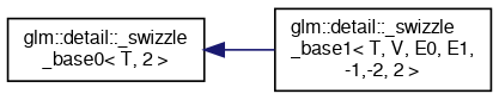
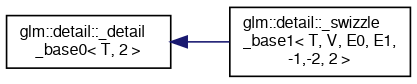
  digraph {
    rankdir=LR
    node [color=black fillcolor=white fontname=FreeSans fontsize=10 shape=record style=filled]
-   n1 [height=0.2 label="glm::detail::_swizzle\l_base0\< T, 2 \>" width=0.4]
+   n1 [height=0.2 label="glm::detail::_detail\l_base0\< T, 2 \>" width=0.4]
    n2 [height=0.2 label="glm::detail::_swizzle\l_base1\< T, V, E0, E1,\l-1,-2, 2 \>" width=0.4]
    n1 -> n2 [color=midnightblue dir=back fontname=FreeSans fontsize=10 labelfontname=FreeSans labelfontsize=10 style=solid]
  }
